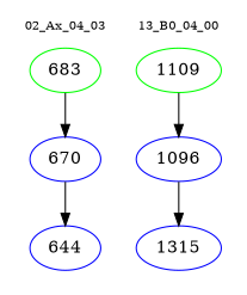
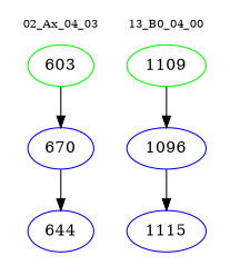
  digraph {
    node [color=blue]
    edge [color=black]
-   n1 [color=green label=683]
+   n1 [color=green label=603]
    n2 [label=670]
    n3 [label=644]
    n4 [color=green label=1109]
    n5 [label=1096]
-   n6 [label=1315]
+   n6 [label=1115]
    subgraph cluster_1 {
      color=white
      fontsize=10
      label="02_Ax_04_03"
      n1
      n2
      n3
    }
    subgraph cluster_2 {
      color=white
      fontsize=10
      label="13_B0_04_00"
      n4
      n5
      n6
    }
    n1 -> n2
    n2 -> n3
    n4 -> n5
    n5 -> n6
  }
